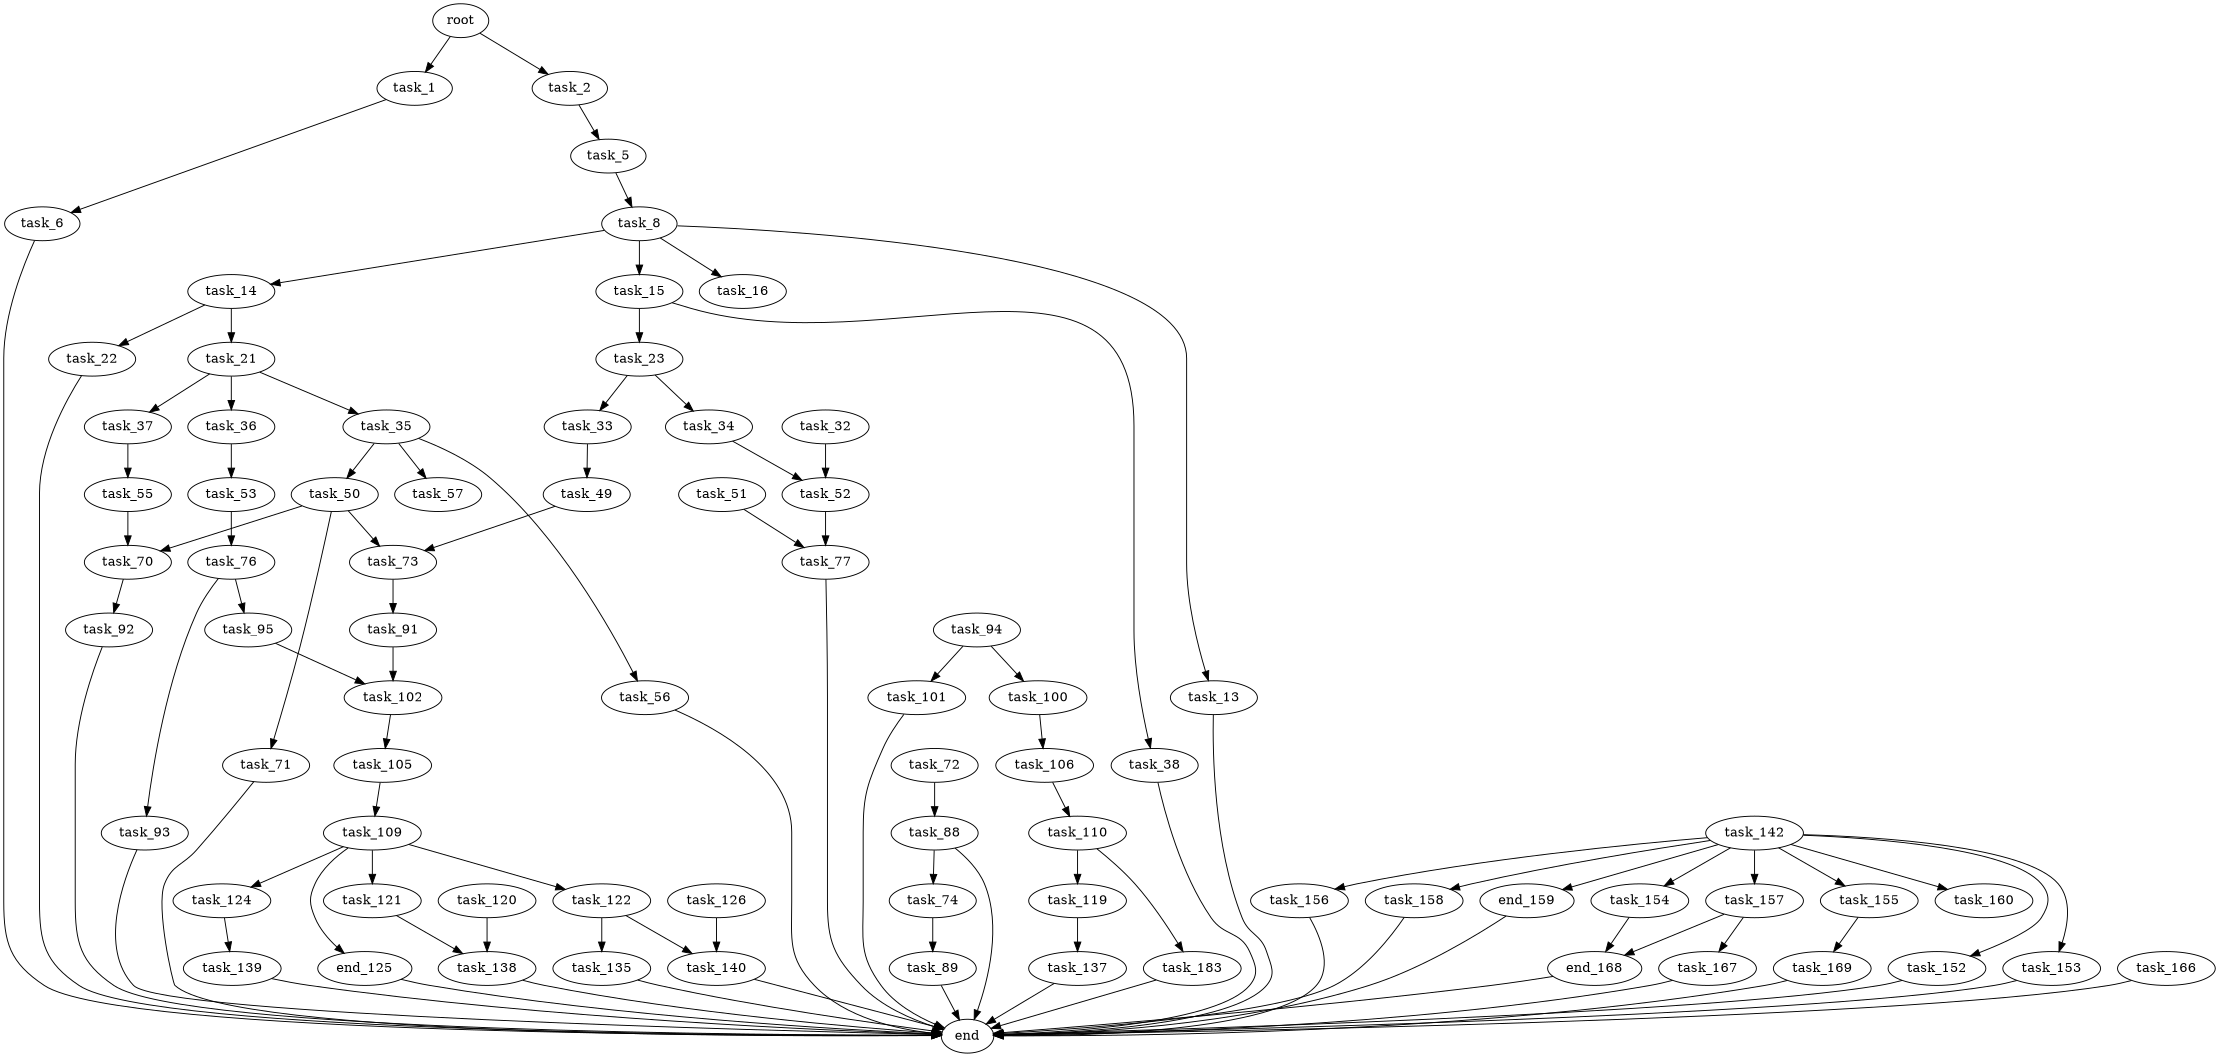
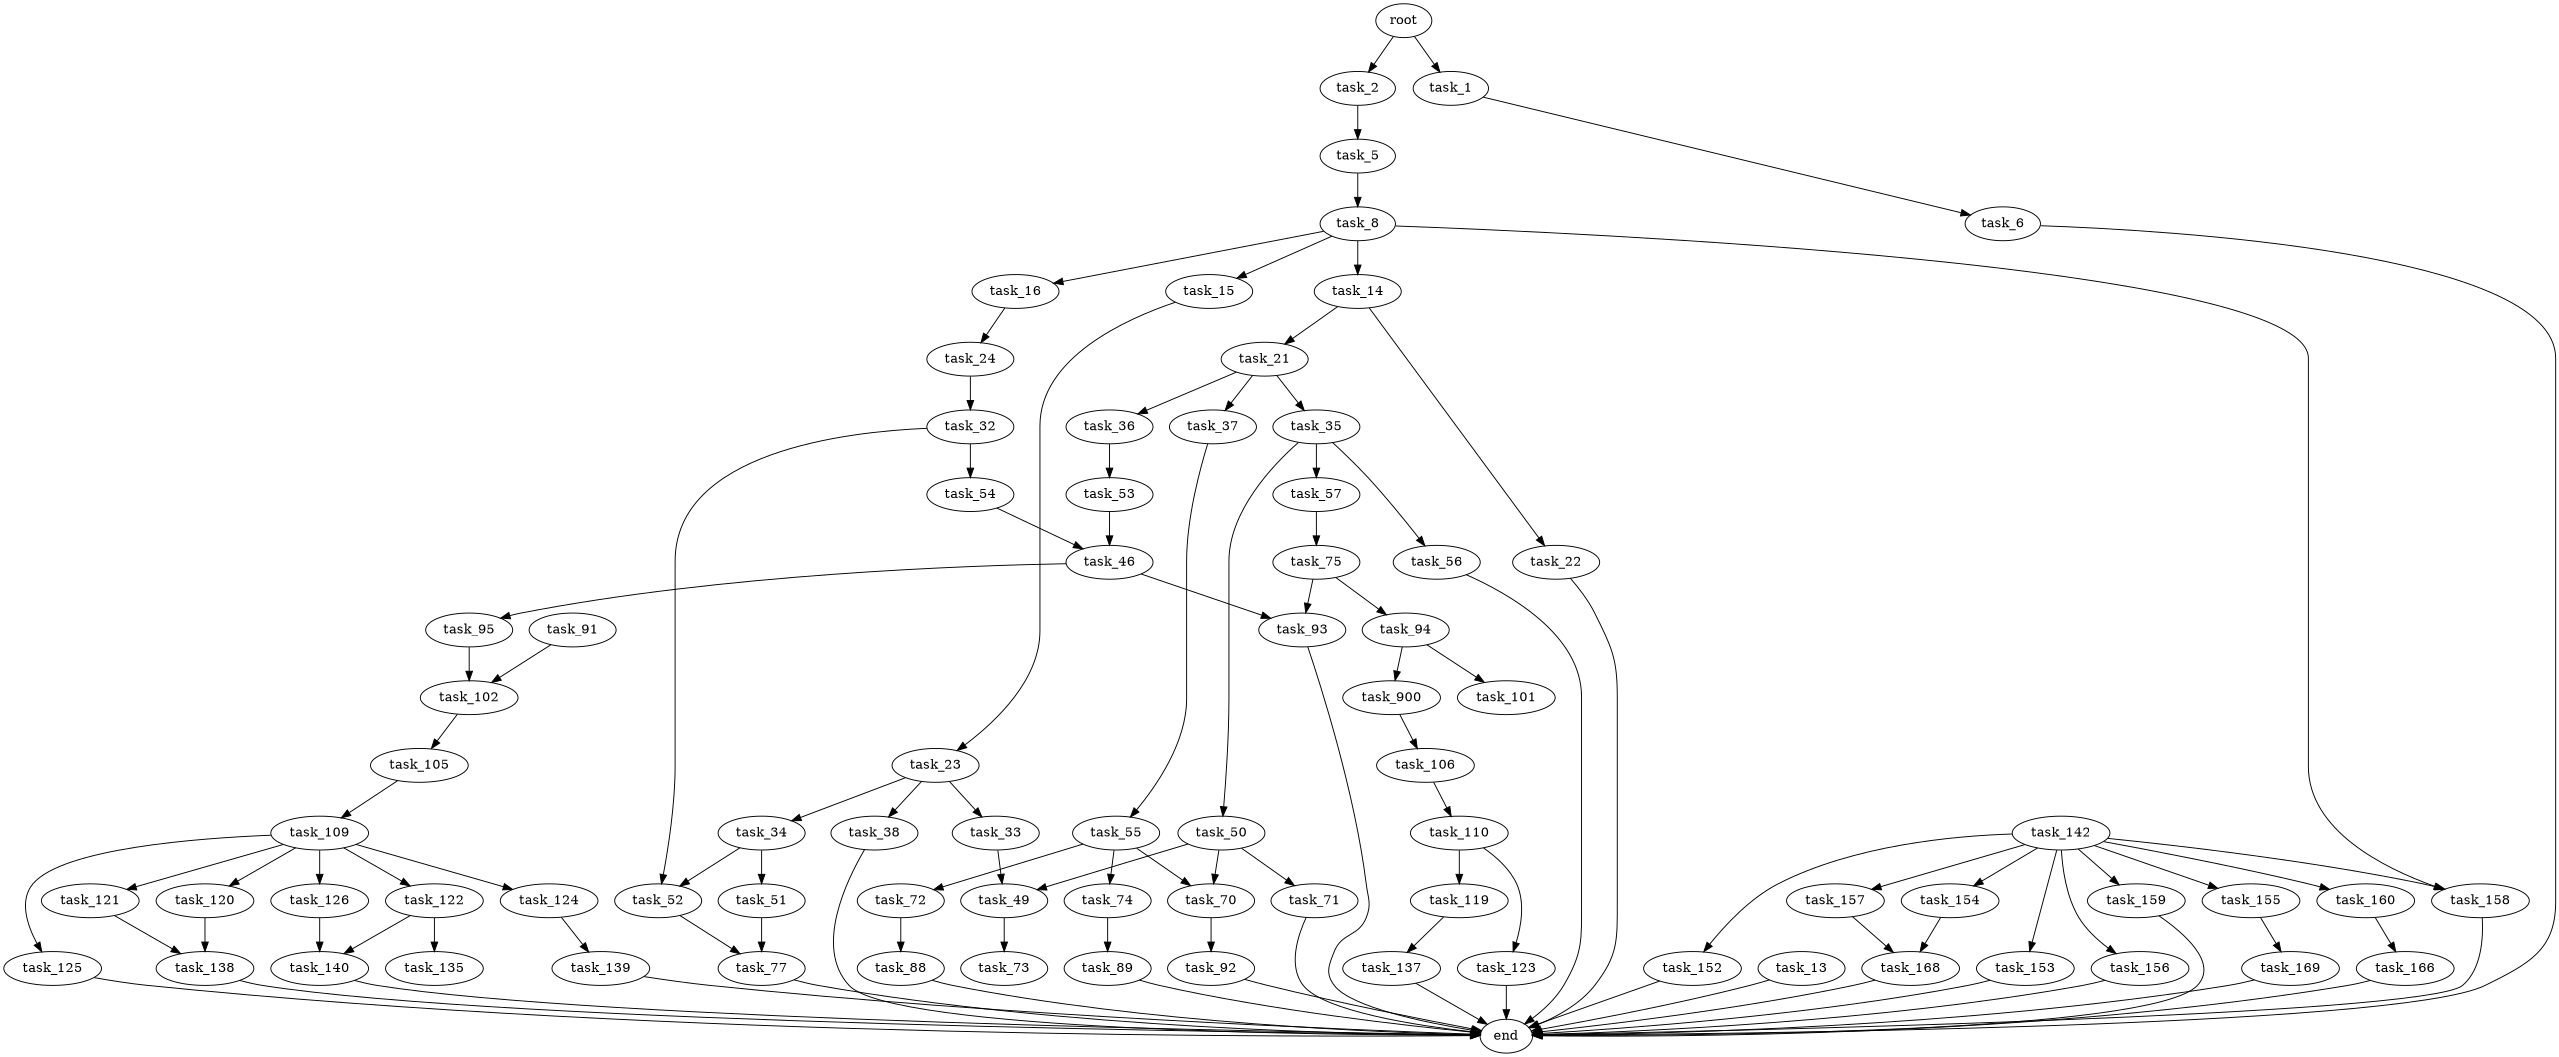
  digraph {
    root
    task_1
    task_2
    task_6
    task_5
    end
    task_8
    task_13
    task_14
    task_15
    task_16
    task_21
    task_22
    task_23
+   task_24
    task_35
    task_36
    task_37
    task_33
    task_34
    task_38
    task_32
    task_50
    task_56
    task_57
    task_53
    task_55
    task_49
    task_52
    task_51
+   task_54
    task_73
    task_70
    task_71
-   task_76
+   task_75
+   task_76 [label=task_46]
    task_72
    task_74
    task_77
    task_93
    task_95
    task_91
    task_92
    task_94
    task_88
    task_89
    task_102
-   task_100
+   task_100 [label=task_900]
    task_101
    task_105
    task_106
    task_109
    task_110
    task_119
-   task_123 [label=task_183]
+   task_123
    task_120
    task_121
    task_122
    task_124
-   task_125 [label=end_125]
+   task_125
    task_126
    task_138
    task_135
    task_140
    task_139
    task_137
    task_142
    task_152
    task_153
    task_154
    task_155
    task_156
    task_157
    task_158
-   task_159 [label=end_159]
+   task_159
    task_160
-   task_168 [label=end_168]
+   task_168
    task_169
-   task_167
    task_166
    root -> task_1
    root -> task_2
    task_1 -> task_6
    task_2 -> task_5
    task_6 -> end
    task_5 -> task_8
-   task_8 -> task_13
+   task_8 -> task_158
    task_8 -> task_14
    task_8 -> task_15
    task_8 -> task_16
    task_13 -> end
    task_14 -> task_21
    task_14 -> task_22
    task_15 -> task_23
+   task_16 -> task_24
    task_21 -> task_35
    task_21 -> task_36
    task_21 -> task_37
    task_22 -> end
    task_23 -> task_33
    task_23 -> task_34
-   task_15 -> task_38
+   task_23 -> task_38
+   task_24 -> task_32
    task_35 -> task_50
    task_35 -> task_56
    task_35 -> task_57
    task_36 -> task_53
    task_37 -> task_55
    task_33 -> task_49
    task_34 -> task_52
+   task_34 -> task_51
    task_38 -> end
    task_32 -> task_52
-   task_50 -> task_73
+   task_32 -> task_54
+   task_50 -> task_49
    task_50 -> task_70
    task_50 -> task_71
    task_56 -> end
+   task_57 -> task_75
    task_53 -> task_76
    task_55 -> task_70
-   task_88 -> task_74
+   task_55 -> task_72
+   task_55 -> task_74
    task_49 -> task_73
    task_52 -> task_77
    task_51 -> task_77
-   task_73 -> task_91
+   task_54 -> task_76
    task_70 -> task_92
    task_71 -> end
+   task_75 -> task_93
+   task_75 -> task_94
    task_76 -> task_93
    task_76 -> task_95
    task_72 -> task_88
    task_74 -> task_89
    task_77 -> end
    task_93 -> end
    task_95 -> task_102
    task_91 -> task_102
    task_92 -> end
    task_94 -> task_100
    task_94 -> task_101
    task_88 -> end
    task_89 -> end
    task_102 -> task_105
    task_100 -> task_106
-   task_101 -> end
    task_105 -> task_109
    task_106 -> task_110
+   task_109 -> task_120
    task_109 -> task_121
    task_109 -> task_122
    task_109 -> task_124
    task_109 -> task_125
+   task_109 -> task_126
    task_110 -> task_119
    task_110 -> task_123
    task_119 -> task_137
    task_123 -> end
    task_120 -> task_138
    task_121 -> task_138
    task_122 -> task_135
    task_122 -> task_140
    task_124 -> task_139
    task_125 -> end
    task_126 -> task_140
    task_138 -> end
-   task_135 -> end
    task_140 -> end
    task_139 -> end
    task_137 -> end
    task_142 -> task_152
    task_142 -> task_153
    task_142 -> task_154
    task_142 -> task_155
    task_142 -> task_156
    task_142 -> task_157
    task_142 -> task_158
    task_142 -> task_159
    task_142 -> task_160
    task_152 -> end
    task_153 -> end
    task_154 -> task_168
    task_155 -> task_169
    task_156 -> end
    task_157 -> task_168
-   task_157 -> task_167
    task_158 -> end
    task_159 -> end
+   task_160 -> task_166
    task_168 -> end
    task_169 -> end
-   task_167 -> end
    task_166 -> end
  }
